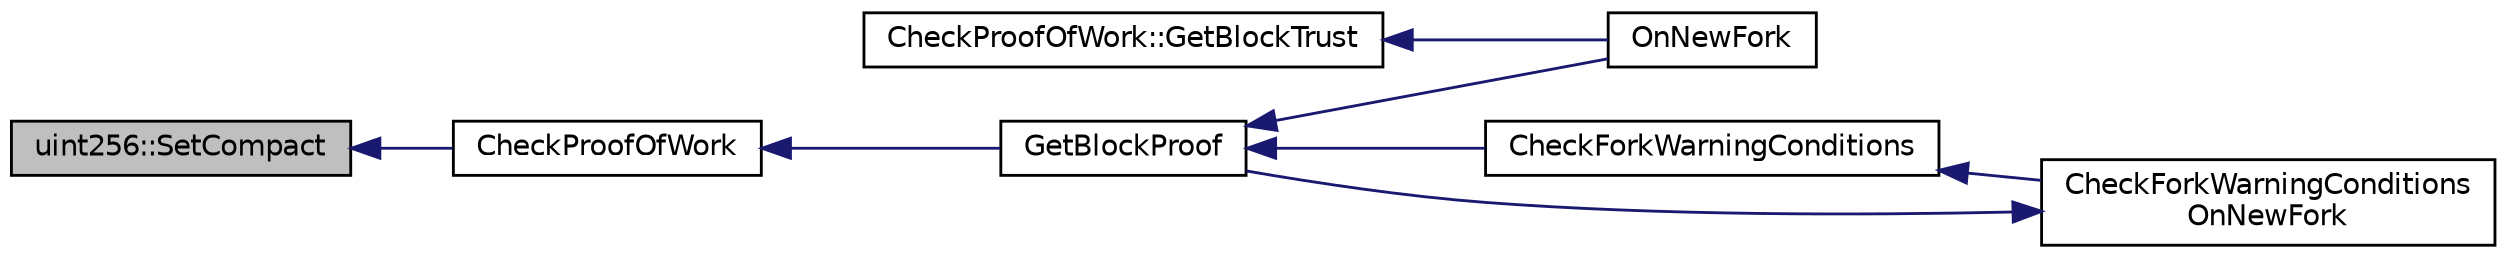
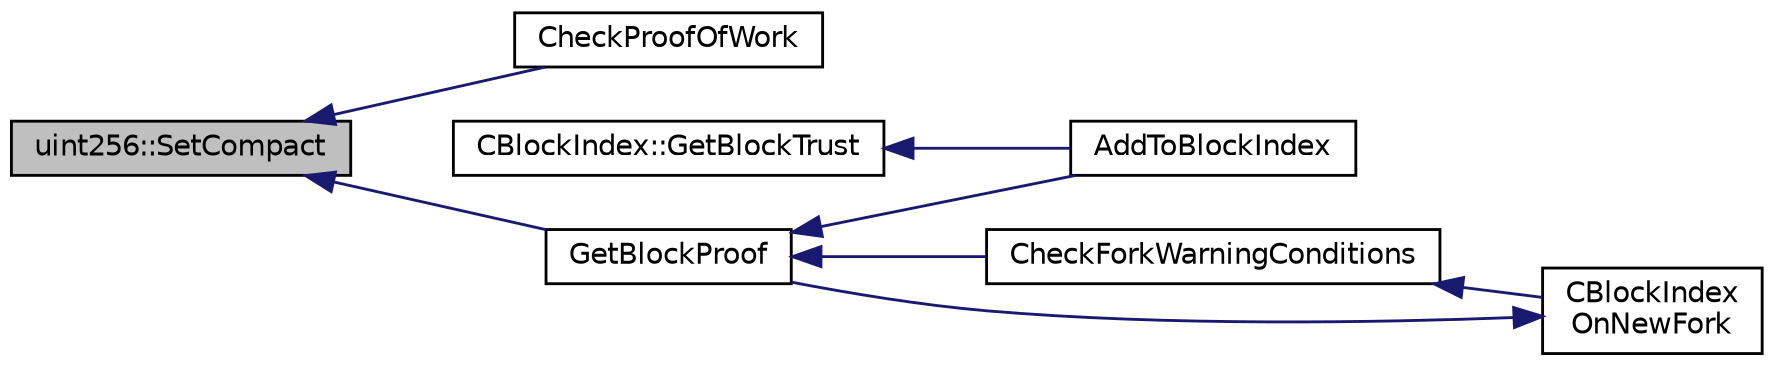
  digraph {
    rankdir=LR
    node [color=black fillcolor=white fontname=Helvetica fontsize=10 shape=record style=filled]
    edge [color=midnightblue dir=back fontname=Helvetica fontsize=10 labelfontname=Helvetica labelfontsize=10 style=solid]
    n1 [fillcolor=grey75 fontcolor=black height=0.2 label="uint256::SetCompact" width=0.4]
    n2 [height=0.2 label=CheckProofOfWork width=0.4]
    n3 [height=0.2 label=GetBlockProof width=0.4]
-   n4 [height=0.2 label="CheckProofOfWork::GetBlockTrust" width=0.4]
-   n5 [height=0.2 label=OnNewFork width=0.4]
+   n4 [height=0.2 label="CBlockIndex::GetBlockTrust" width=0.4]
+   n5 [height=0.2 label=AddToBlockIndex width=0.4]
    n6 [height=0.2 label=CheckForkWarningConditions width=0.4]
-   n7 [height=0.2 label="CheckForkWarningConditions\lOnNewFork" width=0.4]
+   n7 [height=0.2 label="CBlockIndex\lOnNewFork" width=0.4]
    n1 -> n2
-   n2 -> n3
+   n1 -> n3
    n3 -> n5
    n3 -> n6
    n4 -> n5
    n6 -> n7
    n7 -> n3
  }
